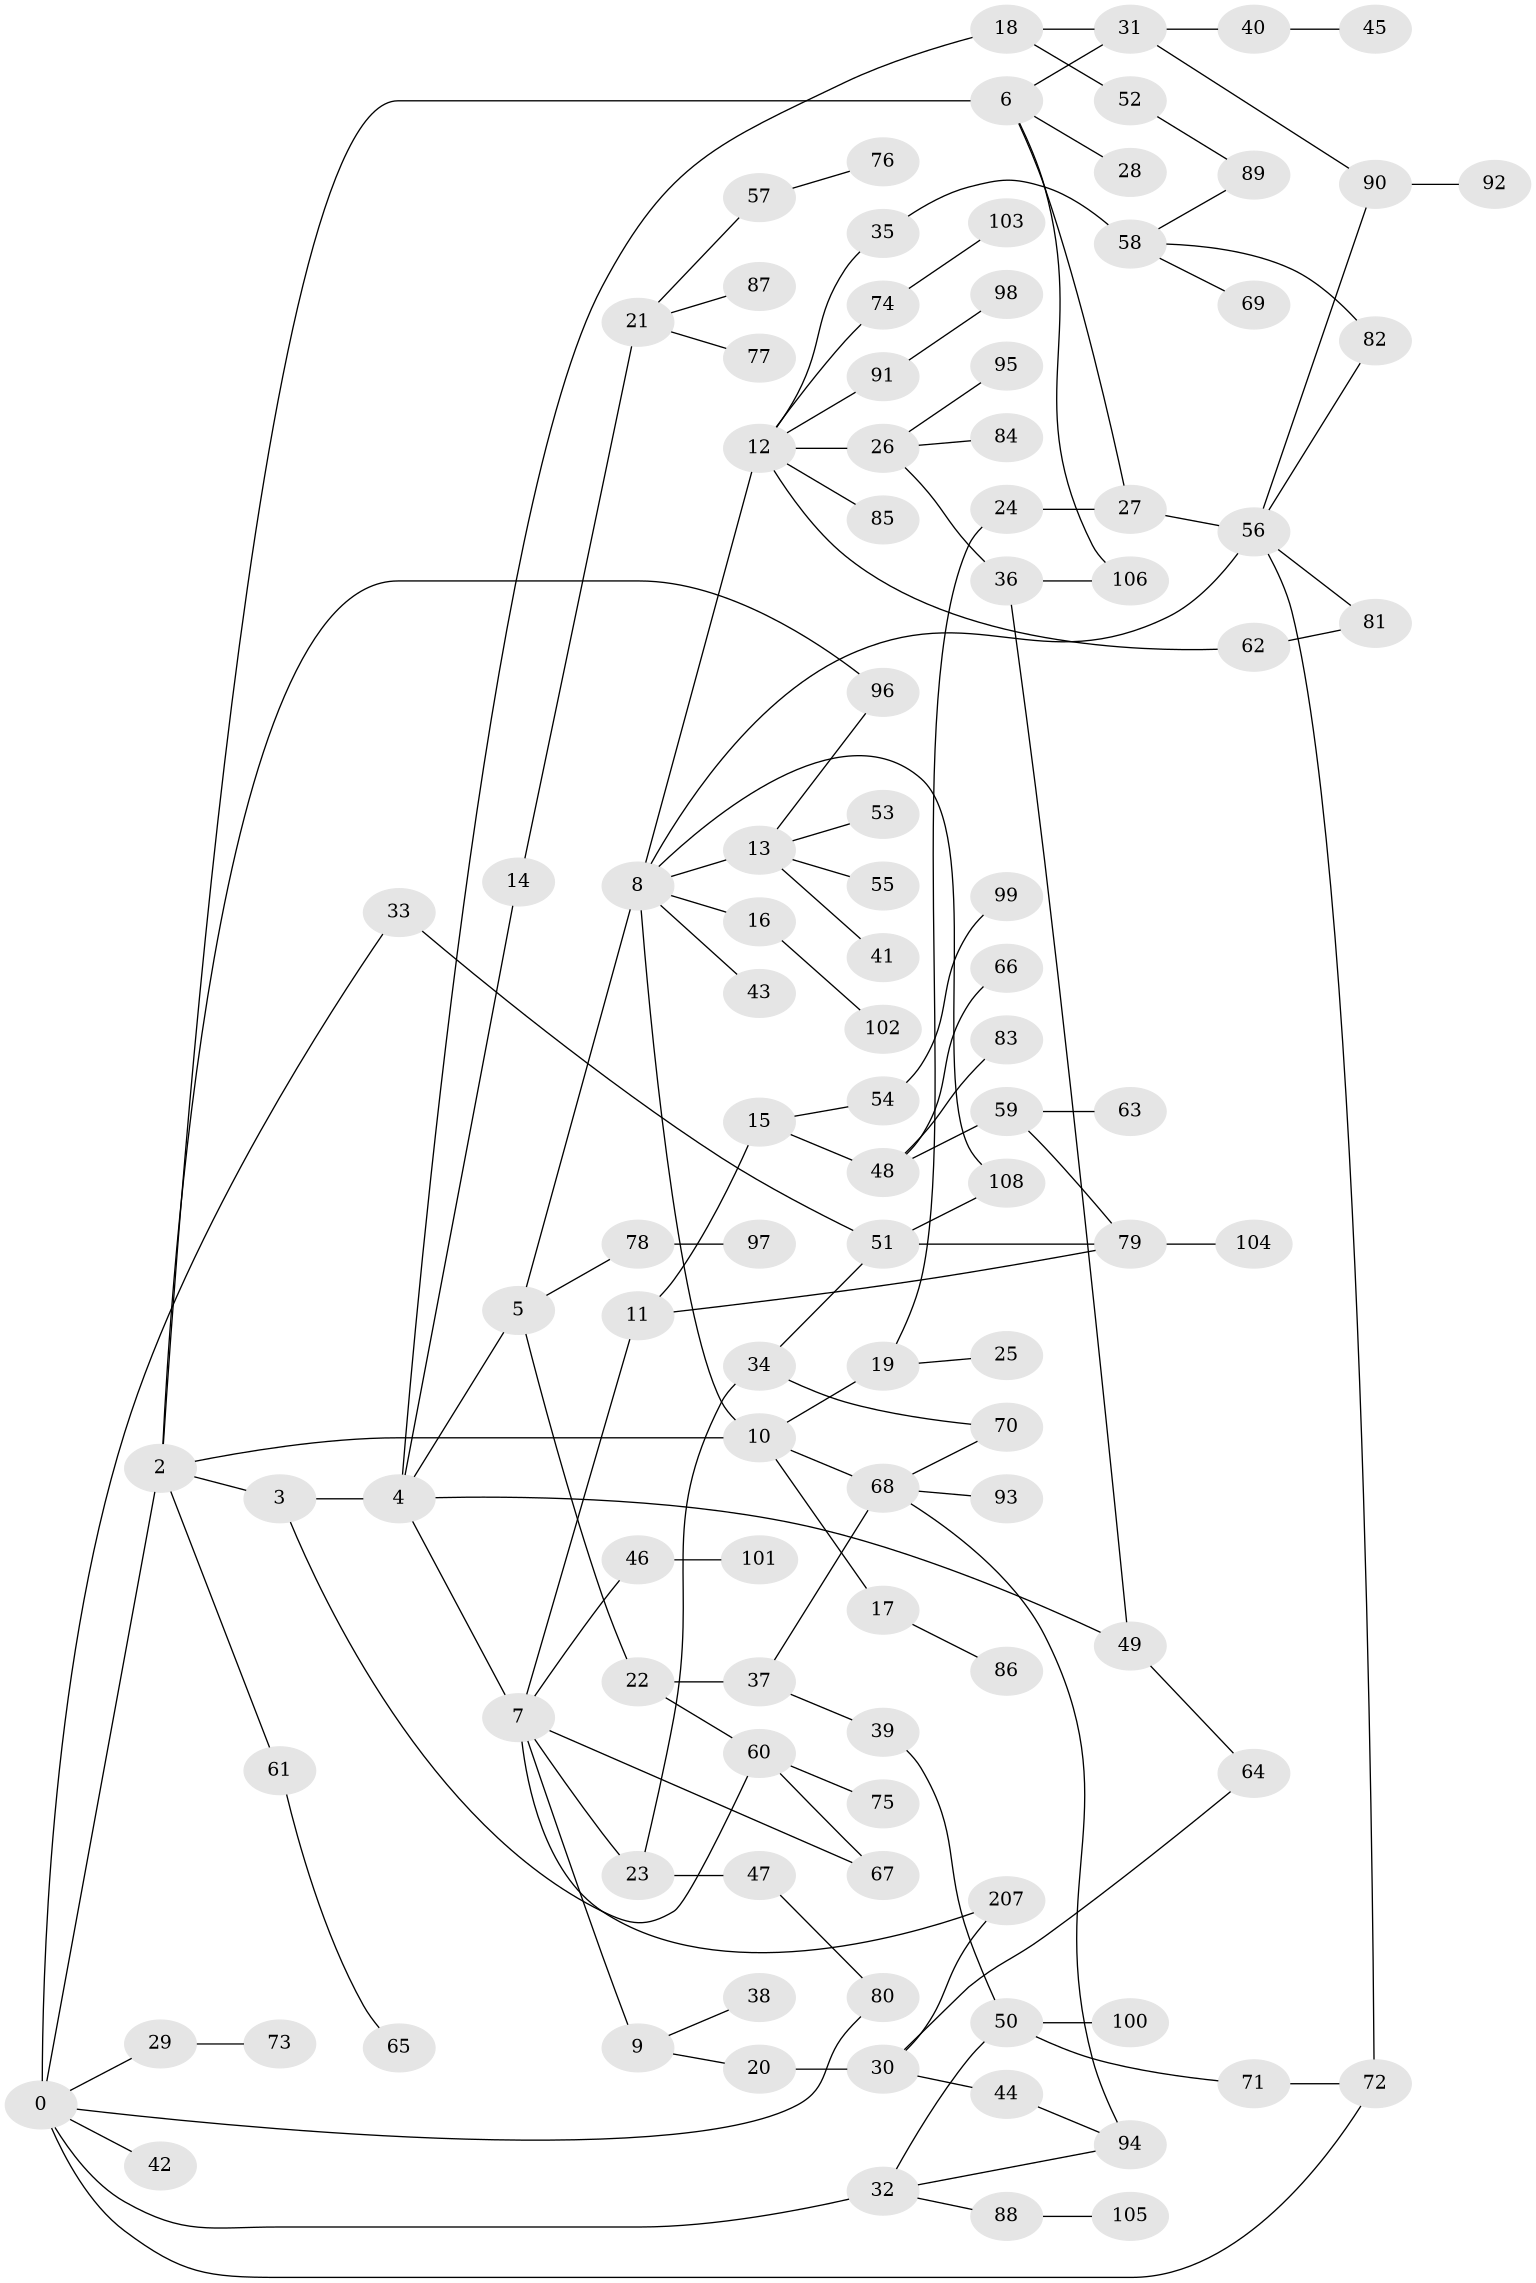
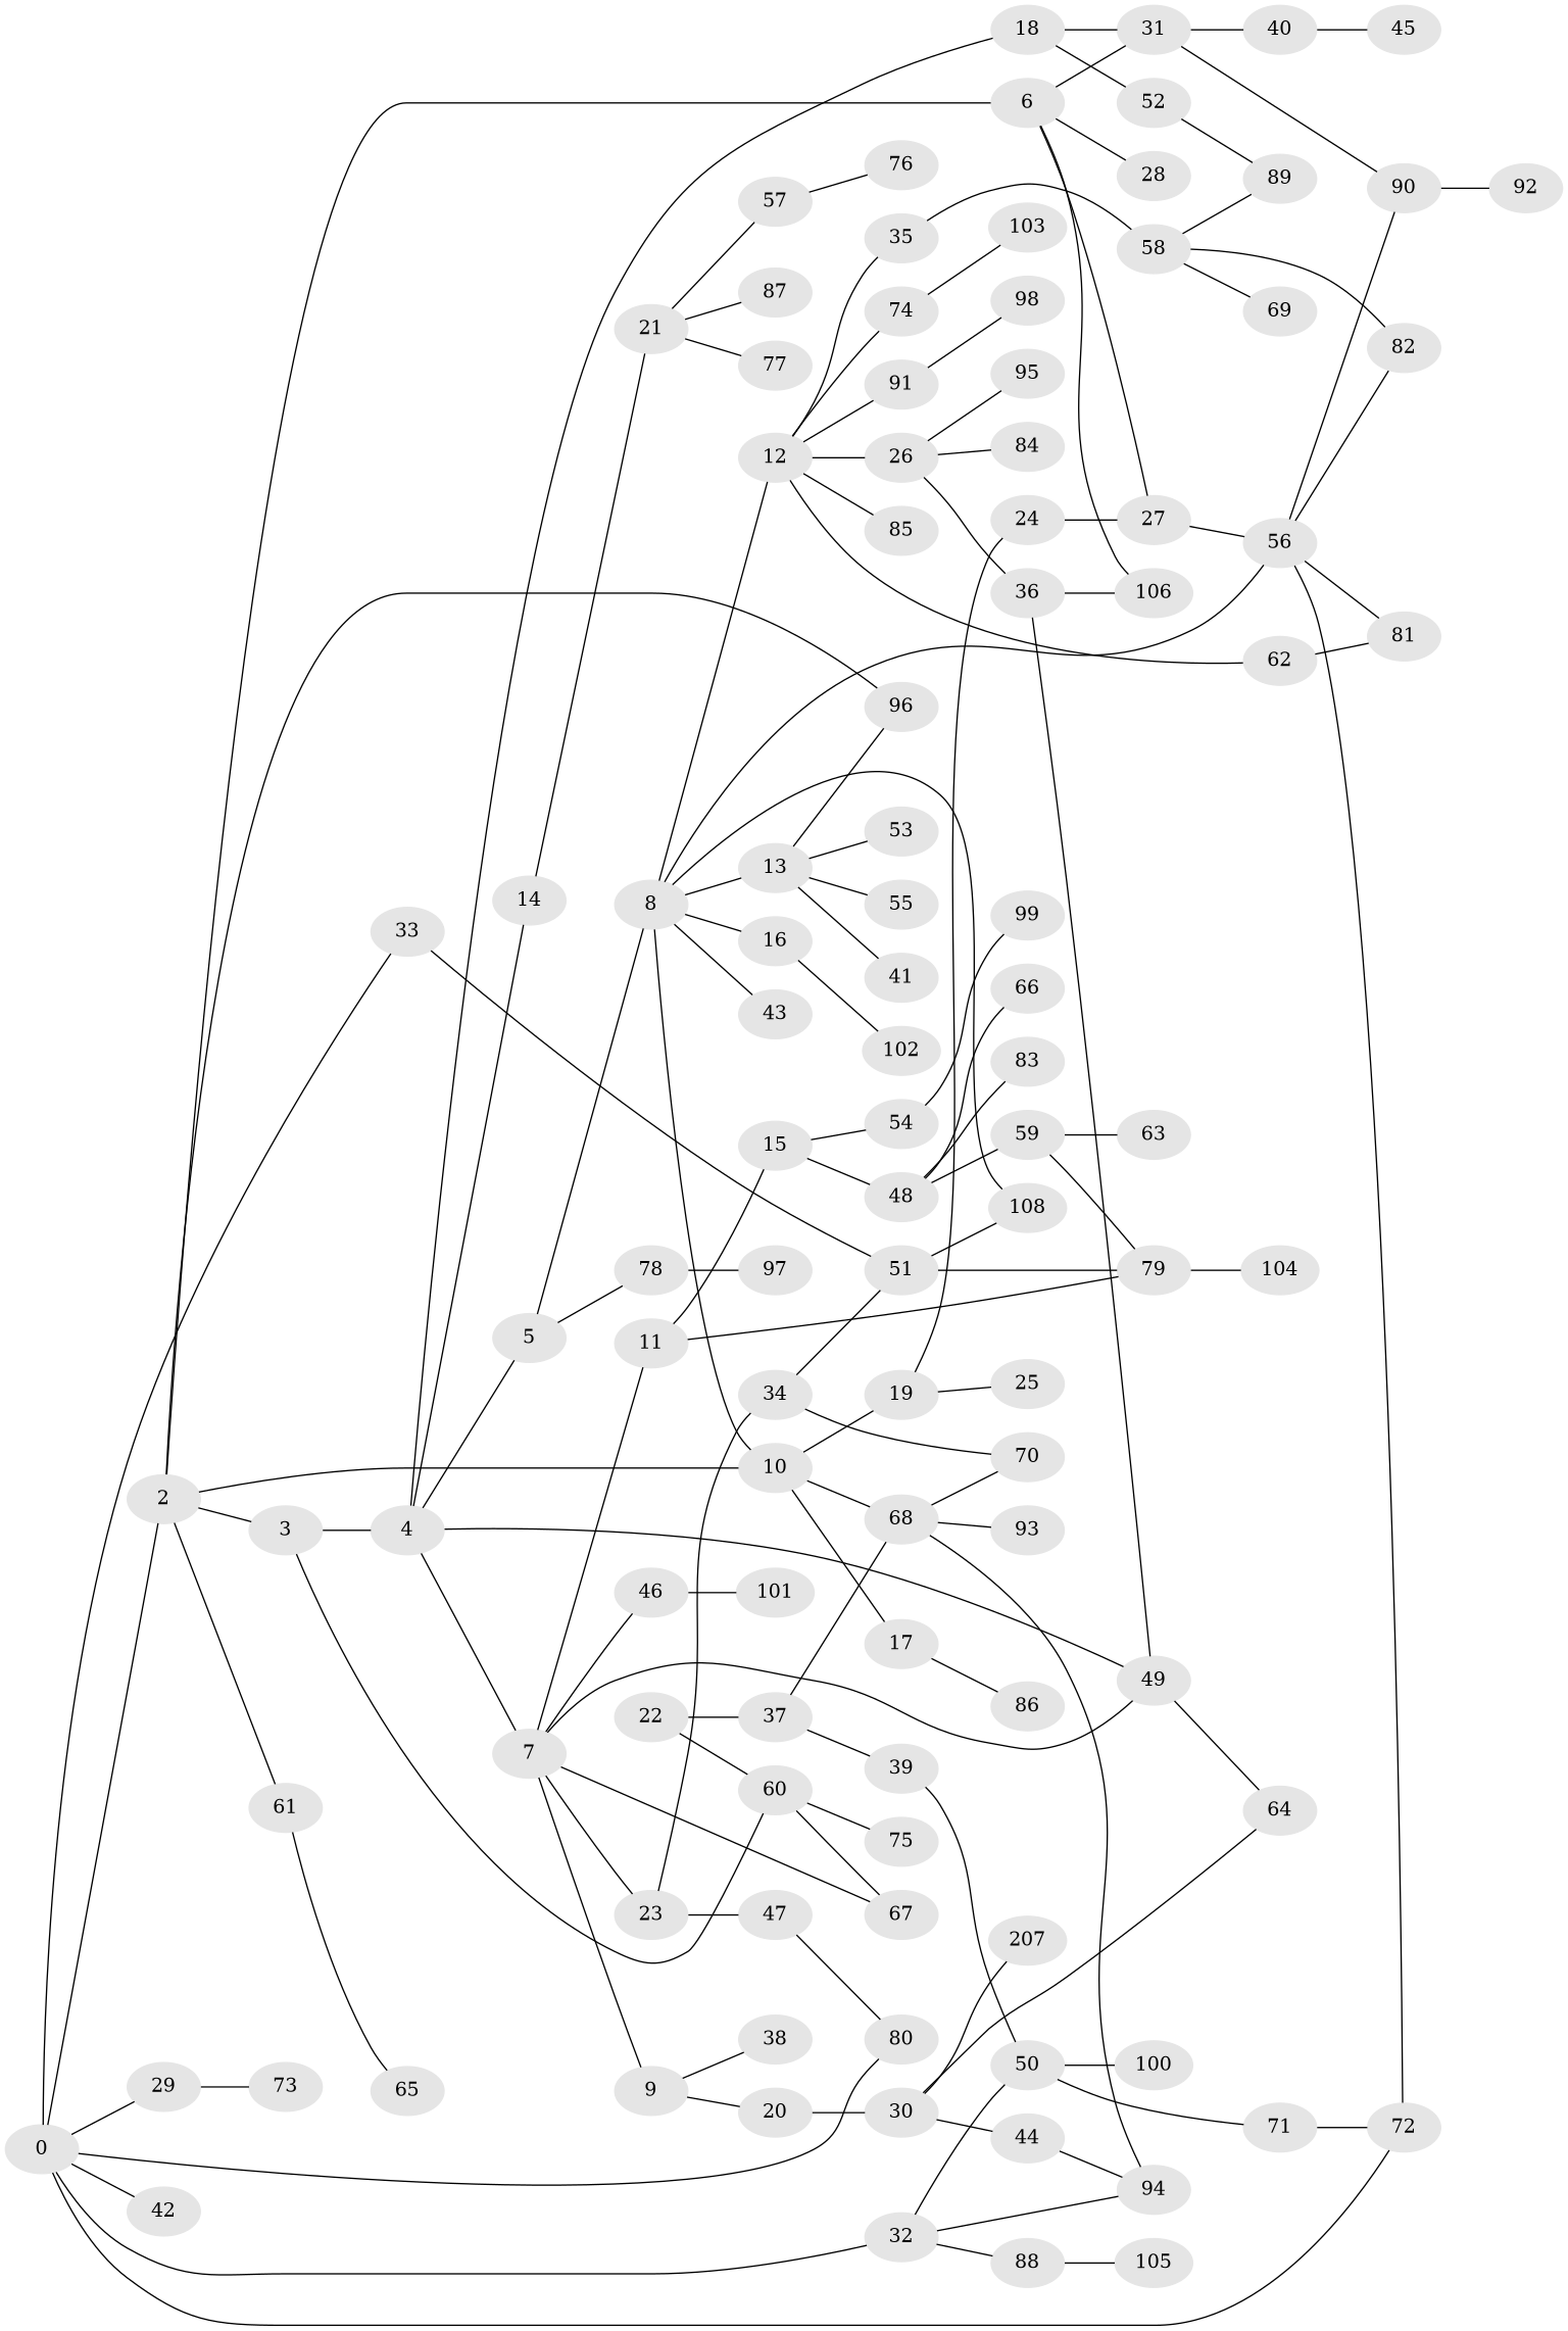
  graph {
    rankdir=LR
    node [color=gray90 style=filled]
    n1 [label=0]
    2
    29
    32
    33
    42
    72
    80
    3
    6
    10
    61
    96
    73
    50
    88
    94
    51
    4
    60
    27
    28
    31
    106
    17
    19
    68
    65
    5
    7
    14
    18
    49
    67
    75
    8
    22
    78
    9
    11
    23
    46
    21
    52
    64
    12
    13
    16
    43
    56
    108
    37
    97
    40
    90
    20
    38
    15
    79
    34
    47
    101
    26
    35
    62
    74
    85
    91
    41
    53
    55
    102
    81
    82
    30
    86
    24
    25
    70
    93
    48
    54
    104
    36
    84
    95
    58
    103
    98
    57
    77
    87
    59
    66
    83
    99
    89
    44
    n99 [label=207]
    76
    39
    45
    92
    71
    100
    105
    69
    63
    n1 -- 2
    n1 -- 29
    n1 -- 32
    n1 -- 33
    n1 -- 42
    n1 -- 72
    n1 -- 80
    2 -- 3
    2 -- 6
    2 -- 10
    2 -- 61
    2 -- 96
    29 -- 73
    32 -- 50
    32 -- 88
    32 -- 94
    33 -- 51
    3 -- 4
    3 -- 60
    6 -- 27
    6 -- 28
    6 -- 31
    6 -- 106
    10 -- 17
    10 -- 19
    10 -- 68
    61 -- 65
    50 -- 71
    50 -- 100
    88 -- 105
    51 -- 108
    51 -- 79
    4 -- 5
    4 -- 7
    4 -- 14
    4 -- 18
    4 -- 49
    60 -- 67
    60 -- 75
    27 -- 56
    31 -- 40
    31 -- 90
    17 -- 86
    19 -- 24
    19 -- 25
    68 -- 94
    68 -- 70
    68 -- 93
    5 -- 8
-   5 -- 22
    5 -- 78
-   7 -- n99
+   7 -- 49
    7 -- 67
    7 -- 9
    7 -- 11
    7 -- 23
    7 -- 46
    14 -- 21
    18 -- 31
    18 -- 52
    49 -- 64
    8 -- 10
    8 -- 12
    8 -- 13
    8 -- 16
    8 -- 43
    8 -- 56
    8 -- 108
    22 -- 60
    22 -- 37
    78 -- 97
    9 -- 20
    9 -- 38
    11 -- 15
    11 -- 79
    23 -- 34
    23 -- 47
    46 -- 101
    21 -- 57
    21 -- 77
    21 -- 87
    52 -- 89
    12 -- 26
    12 -- 35
    12 -- 62
    12 -- 74
    12 -- 85
    12 -- 91
    13 -- 96
    13 -- 41
    13 -- 53
    13 -- 55
    16 -- 102
    56 -- 72
    56 -- 90
    56 -- 81
    56 -- 82
    37 -- 68
    37 -- 39
    40 -- 45
    90 -- 92
    20 -- 30
    15 -- 48
    15 -- 54
    79 -- 104
    34 -- 51
    34 -- 70
    47 -- 80
    26 -- 36
    26 -- 84
    26 -- 95
    35 -- 58
    62 -- 81
    74 -- 103
    91 -- 98
    30 -- 64
    30 -- 44
    30 -- n99
    24 -- 27
    48 -- 59
    48 -- 66
    48 -- 83
    54 -- 99
    36 -- 106
    36 -- 49
    58 -- 82
    58 -- 89
    58 -- 69
    57 -- 76
    59 -- 79
    59 -- 63
    44 -- 94
    39 -- 50
    71 -- 72
  }
